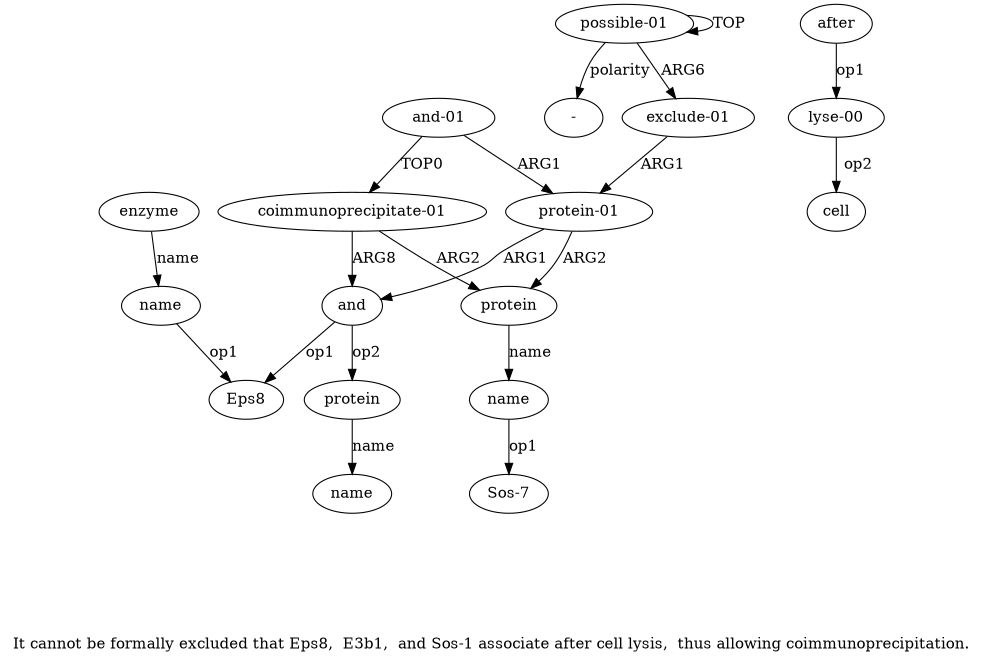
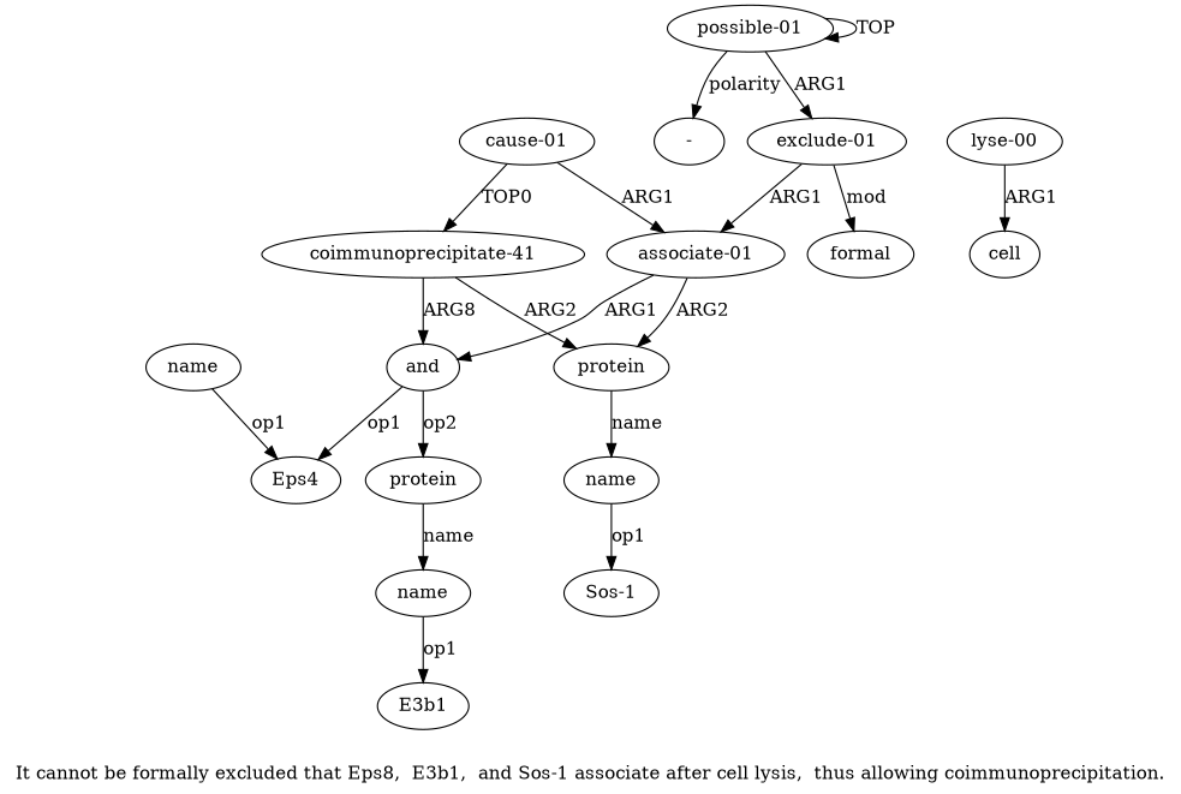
  digraph {
    label="It cannot be formally excluded that Eps8,  E3b1,  and Sos-1 associate after cell lysis,  thus allowing coimmunoprecipitation."
    node [color=black gold_ind=-1 gold_label=name test_ind=-1 test_label=name]
    edge [color=black gold_label=ARG1 test_label=ARG1]
-   n2 [gold_ind=14 gold_label="coimmunoprecipitate-01" label="coimmunoprecipitate-01" test_ind=14 test_label="coimmunoprecipitate-01"]
+   n1 [gold_ind=15 gold_label=formal label=formal test_ind=15 test_label=formal]
+   n2 [gold_ind=14 gold_label="coimmunoprecipitate-01" label="coimmunoprecipitate-41" test_ind=14 test_label="coimmunoprecipitate-01"]
    n3 [gold_ind=3 gold_label=and label=and test_ind=3 test_label=and]
    n4 [gold_ind=8 gold_label=protein label=protein test_ind=8 test_label=protein]
    n5 [gold_ind=6 gold_label=protein label=protein test_ind=6 test_label=protein]
-   n6 [gold_label=Eps8 label=Eps8 test_label=Eps8]
+   n6 [gold_label=Eps8 label=Eps4 test_label=Eps8]
    n7 [gold_ind=9 label=name test_ind=9]
-   n8 [gold_ind=4 gold_label=enzyme label=enzyme test_ind=4 test_label=enzyme]
    n9 [gold_ind=5 label=name test_ind=5]
    n10 [gold_ind=7 label=name test_ind=7]
-   n11 [gold_label="Sos-1" label="Sos-7" test_label="Sos-1"]
+   n11 [gold_label="Sos-1" label="Sos-1" test_label="Sos-1"]
    n12 [gold_label="-" label="-" test_label="-"]
    n13 [gold_ind=11 gold_label="lyse-00" label="lyse-00" test_ind=11 test_label="lyse-00"]
    n14 [gold_ind=12 gold_label=cell label=cell test_ind=12 test_label=cell]
-   n15 [gold_ind=10 gold_label=after label=after test_ind=10 test_label=after]
-   n16 [gold_ind=13 gold_label="cause-01" label="and-01" test_ind=13 test_label="cause-01"]
-   n17 [gold_ind=2 gold_label="associate-01" label="protein-01" test_ind=2 test_label="associate-01"]
+   n16 [gold_ind=13 gold_label="cause-01" label="cause-01" test_ind=13 test_label="cause-01"]
+   n17 [gold_ind=2 gold_label="associate-01" label="associate-01" test_ind=2 test_label="associate-01"]
+   n18 [gold_label=E3b1 label=E3b1 test_label=E3b1]
    n19 [gold_ind=1 gold_label="exclude-01" label="exclude-01" test_ind=1 test_label="exclude-01"]
    n20 [gold_ind=0 gold_label="possible-01" label="possible-01" test_ind=0 test_label="possible-01"]
    n2 -> n3 [label=ARG8]
    n2 -> n4 [gold_label=ARG2 label=ARG2 test_label=ARG2]
    n3 -> n5 [gold_label=op2 label=op2 test_label=op2]
    n3 -> n6 [gold_label=op1 label=op1 test_label=op1]
    n4 -> n7 [gold_label=name label=name test_label=name]
    n5 -> n10 [gold_label=name label=name test_label=name]
    n7 -> n11 [gold_label=op1 label=op1 test_label=op1]
-   n8 -> n9 [gold_label=name label=name test_label=name]
    n9 -> n6 [gold_label=op1 label=op1 test_label=op1]
-   n13 -> n14 [label=op2]
-   n15 -> n13 [gold_label=op1 label=op1 test_label=op1]
+   n10 -> n18 [gold_label=op1 label=op1 test_label=op1]
+   n13 -> n14 [label=ARG1]
    n16 -> n2 [gold_label=ARG0 label=TOP0 test_label=ARG0]
    n16 -> n17 [label=ARG1]
    n17 -> n3 [label=ARG1]
    n17 -> n4 [gold_label=ARG2 label=ARG2 test_label=ARG2]
+   n19 -> n1 [gold_label=mod label=mod test_label=mod]
    n19 -> n17 [label=ARG1]
    n20 -> n12 [gold_label=polarity label=polarity test_label=polarity]
-   n20 -> n19 [label=ARG6]
+   n20 -> n19 [label=ARG1]
    n20 -> n20 [gold_label=TOP label=TOP test_label=TOP]
  }
